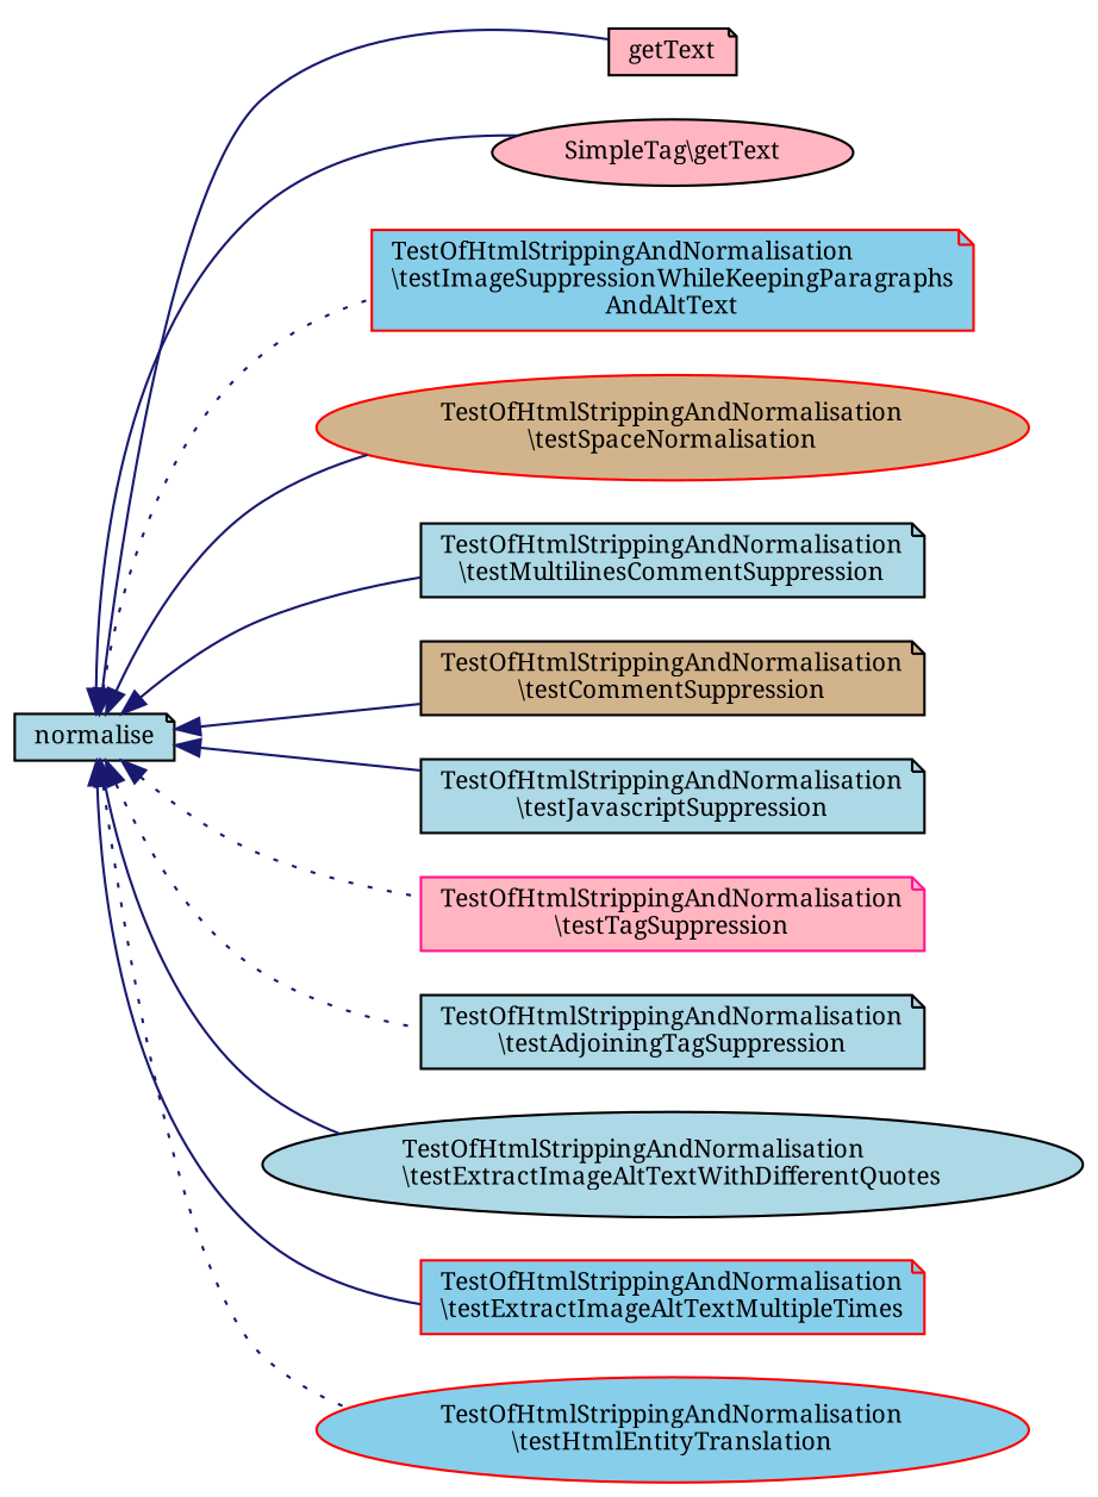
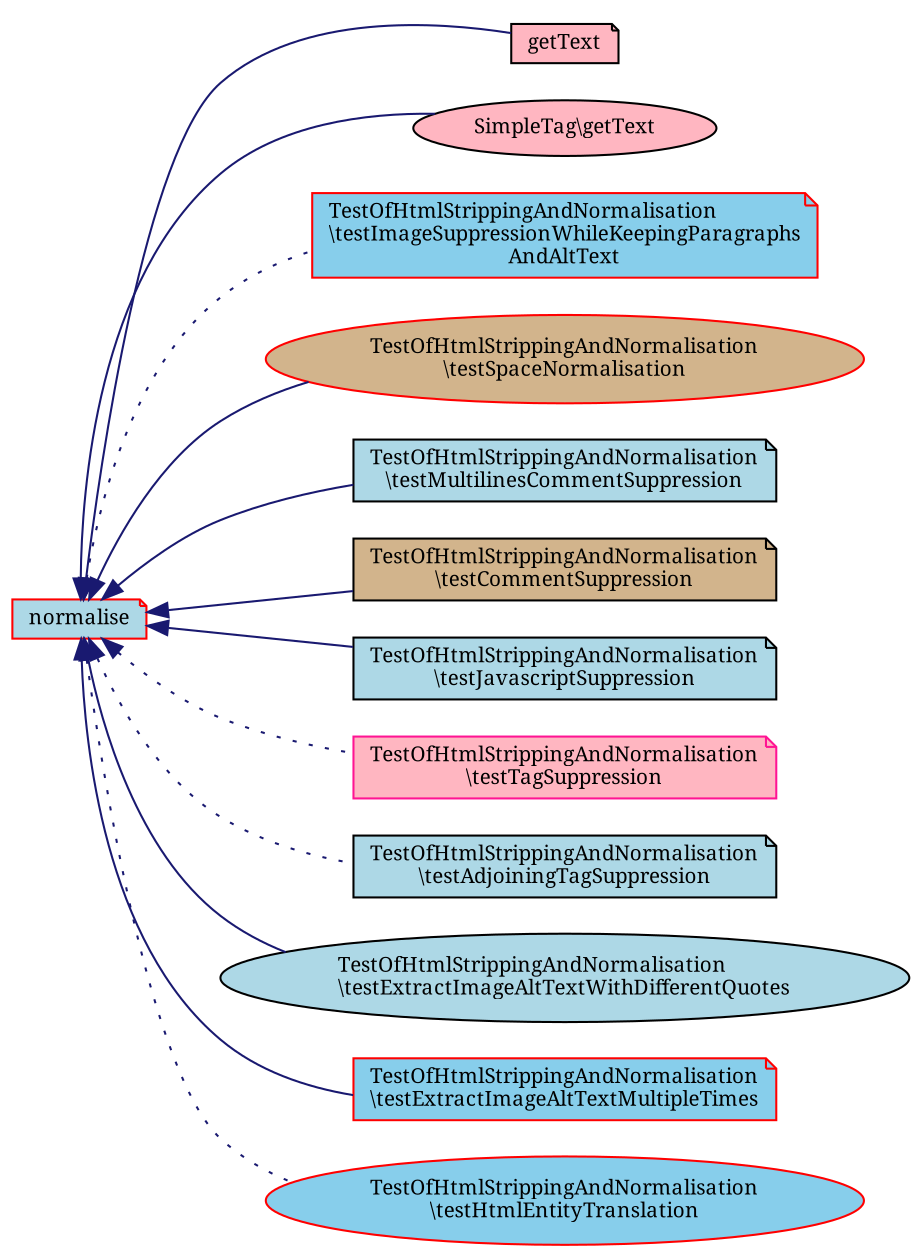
  digraph {
    rankdir=LR
    fontname="Noto Serif"
    node [color=black fillcolor=lightblue fontname="Noto Serif" fontsize=10 shape=note style=filled]
    edge [color=midnightblue dir=back fontname="Noto Serif" fontsize=10 labelfontname=Helvetica labelfontsize=10 style=solid]
-   n1 [fontcolor=black height=0.2 label=normalise width=0.4]
+   n1 [color=red fontcolor=black height=0.2 label=normalise width=0.4]
    n2 [fillcolor=lightpink height=0.2 label=getText width=0.4]
    n3 [fillcolor=lightpink height=0.2 label="SimpleTag\\getText" shape=ellipse width=0.4]
    n4 [color=red fillcolor=skyblue height=0.2 label="TestOfHtmlStrippingAndNormalisation\l\\testImageSuppressionWhileKeepingParagraphs\lAndAltText" width=0.4]
    n5 [color=red fillcolor=tan height=0.2 label="TestOfHtmlStrippingAndNormalisation\l\\testSpaceNormalisation" shape=ellipse width=0.4]
    n6 [height=0.2 label="TestOfHtmlStrippingAndNormalisation\l\\testMultilinesCommentSuppression" width=0.4]
    n7 [fillcolor=tan height=0.2 label="TestOfHtmlStrippingAndNormalisation\l\\testCommentSuppression" width=0.4]
    n8 [height=0.2 label="TestOfHtmlStrippingAndNormalisation\l\\testJavascriptSuppression" width=0.4]
    n9 [color=deeppink fillcolor=lightpink height=0.2 label="TestOfHtmlStrippingAndNormalisation\l\\testTagSuppression" width=0.4]
    n10 [height=0.2 label="TestOfHtmlStrippingAndNormalisation\l\\testAdjoiningTagSuppression" width=0.4]
    n11 [height=0.2 label="TestOfHtmlStrippingAndNormalisation\l\\testExtractImageAltTextWithDifferentQuotes" shape=ellipse width=0.4]
    n12 [color=red fillcolor=skyblue height=0.2 label="TestOfHtmlStrippingAndNormalisation\l\\testExtractImageAltTextMultipleTimes" width=0.4]
    n13 [color=red fillcolor=skyblue height=0.2 label="TestOfHtmlStrippingAndNormalisation\l\\testHtmlEntityTranslation" shape=ellipse width=0.4]
    n1 -> n2
    n1 -> n3
    n1 -> n4 [style=dotted]
    n1 -> n5
    n1 -> n6
    n1 -> n7
    n1 -> n8
    n1 -> n9 [style=dotted]
    n1 -> n10 [style=dotted]
    n1 -> n11
    n1 -> n12
    n1 -> n13 [style=dotted]
  }
